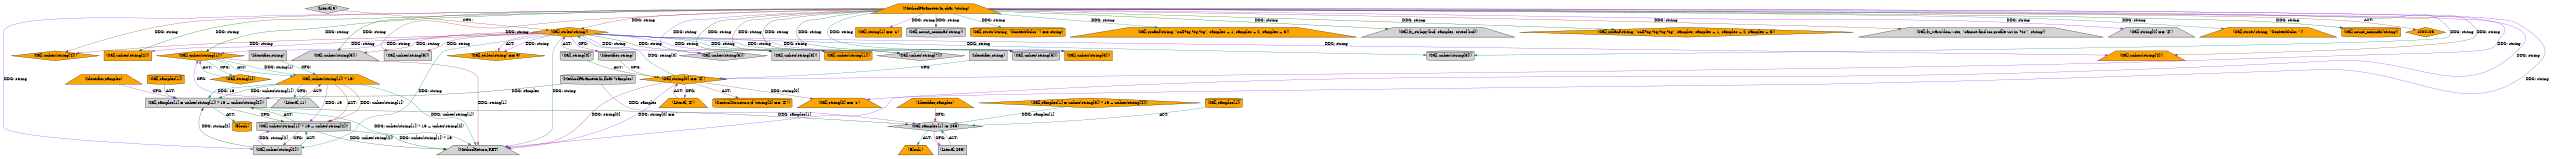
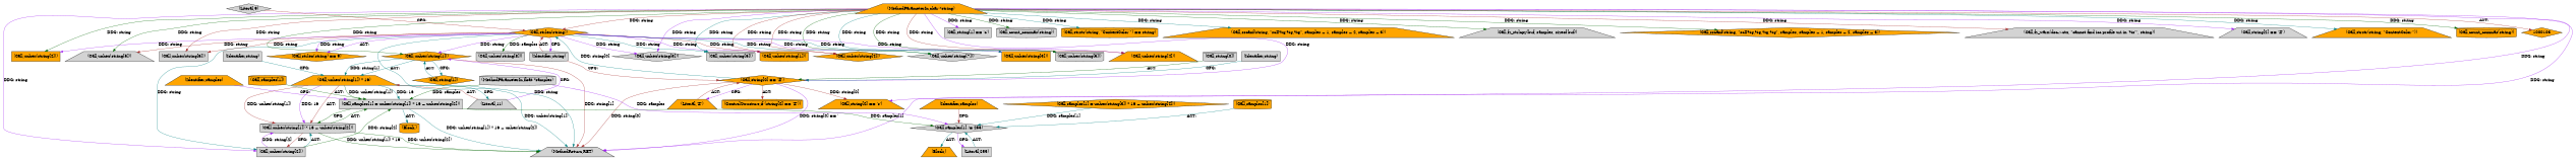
  digraph {
    node [fillcolor=orange shape=trapezium style=filled]
    edge [color=teal]
    n1 [label="(Call,unhex(string[1]))" shape=diamond]
    n2 [label="(Call,unhex(string[1]) * 16)"]
    n3 [fillcolor=lightgrey label="(MethodReturn,RET)"]
    n4 [label="(Call,string[1])" shape=diamond]
    n5 [fillcolor=lightgrey label="(Call,samples[1] = unhex(string[1]) * 16 + unhex(string[2]))" shape=box]
    n6 [fillcolor=lightgrey label="(Call,unhex(string[1]) * 16 + unhex(string[2]))" shape=cylinder]
    n7 [fillcolor=lightgrey label="(Literal,11)"]
    n8 [label="(Call,strlen(string))" shape=diamond]
    n9 [fillcolor=lightgrey label="(Call,unhex(string[5]))"]
    n10 [label="(Call,unhex(string[2]))" shape=box]
    n11 [label="(Call,unhex(string[4]))" shape=diamond]
    n12 [fillcolor=lightgrey label="(Call,unhex(string[6]))" shape=cylinder]
    n13 [label="(Call,unhex(string[1]))" shape=cylinder]
    n14 [fillcolor=lightgrey label="(Call,unhex(string[7]))" shape=diamond]
    n15 [label="(Call,unhex(string[3]))" shape=box]
-   n16 [fillcolor=lightgrey label="(Call,unhex(string[8]))" shape=box]
+   n16 [fillcolor=lightgrey label="(Call,unhex(string[8]))" shape=cylinder]
    n17 [fillcolor=lightgrey label="(Identifier,string)" shape=cylinder]
    n18 [fillcolor=lightgrey label="(Call,unhex(string[5]))" shape=cylinder]
    n19 [label="(Call,unhex(string[4]))"]
    n20 [fillcolor=lightgrey label="(Call,unhex(string[2]))" shape=box]
    n21 [fillcolor=lightgrey label="(Call,unhex(string[6]))" shape=box]
    n22 [fillcolor=lightgrey label="(Call,unhex(string[3]))" shape=diamond]
    n23 [label="(Call,strlen(string) == 9)" shape=diamond]
    n24 [label="(Call,string[0] == '#')" shape=diamond]
    n25 [label="(Literal,'#')"]
    n26 [label="(Call,string[0] == 's')"]
    n27 [label="(ControlStructure,if (string[0] == '#'))" shape=cylinder]
    n28 [label="(MethodParameterIn,char *string)"]
-   n29 [label="(Call,string[1] == 'c')" shape=box]
+   n29 [fillcolor=lightgrey label="(Call,string[1] == 'c')" shape=box]
    n30 [fillcolor=lightgrey label="(Call,count_commas(string))" shape=cylinder]
    n31 [label="(Call,strstr(string, \"ContextColor \") == string)" shape=cylinder]
    n32 [label="(Call,sscanf(string, \"sc#%g,%g,%g\", samples + 1, samples + 2, samples + 3))"]
    n33 [fillcolor=lightgrey label="(Call,fz_strlcpy(buf, samples, sizeof buf))"]
    n34 [label="(Call,sscanf(string, \"sc#%g,%g,%g,%g\", samples, samples + 1, samples + 2, samples + 3))" shape=diamond]
    n35 [fillcolor=lightgrey label="(Call,fz_warn(doc->ctx, \"cannot find icc profile uri in '%s'\", string))"]
    n36 [fillcolor=lightgrey label="(Call,string[2] == '#')"]
    n37 [label="(Call,strstr(string, \"ContextColor \"))"]
    n38 [label="(Call,count_commas(string))" shape=cylinder]
    1000103 [shape=diamond]
    n40 [fillcolor=lightgrey label="(Call,samples[1] /= 255)" shape=diamond]
    n41 [label="(Block,)" shape=cylinder]
    n42 [fillcolor=lightgrey label="(Literal,255)" shape=box]
    n43 [label="(Block,)"]
    n44 [label="(Call,samples[1])" shape=cylinder]
    n45 [label="(Identifier,samples)"]
    n46 [fillcolor=lightgrey label="(Call,string[0])" shape=cylinder]
    n47 [label="(Call,samples[1] = unhex(string[3]) * 16 + unhex(string[4]))" shape=diamond]
    n48 [label="(Call,samples[1])" shape=cylinder]
    n49 [fillcolor=lightgrey label="(Identifier,string)" shape=box]
    n50 [fillcolor=lightgrey label="(MethodParameterIn,float *samples)" shape=cylinder]
    n51 [fillcolor=lightgrey label="(Identifier,string)" shape=box]
    n52 [label="(Identifier,samples)"]
    n53 [fillcolor=lightgrey label="(Literal,9)" shape=diamond]
    n1 -> n2 [label="AST: "]
    n1 -> n2 [label="DDG: string[1]"]
    n1 -> n3 [color=brown label="DDG: string[1]"]
    n1 -> n4 [label="CFG: "]
    n2 -> n3 [label="DDG: unhex(string[1])"]
    n2 -> n5 [color=darkgreen label="DDG: unhex(string[1])"]
    n2 -> n5 [label="DDG: 16"]
    n2 -> n6 [color=brown label="AST: "]
    n2 -> n6 [color=brown label="DDG: unhex(string[1])"]
    n2 -> n6 [color=purple label="DDG: 16"]
    n2 -> n7 [label="CFG: "]
    n4 -> n1 [label="AST: "]
    n5 -> n3 [label="DDG: unhex(string[1]) * 16 + unhex(string[2])"]
    n5 -> n6 [color=darkgreen label="CFG: "]
    n5 -> n40 [color=darkgreen label="DDG: samples[1]"]
    n5 -> n41 [label="AST: "]
    n6 -> n3 [color=darkgreen label="DDG: unhex(string[2])"]
    n6 -> n3 [color=darkgreen label="DDG: unhex(string[1]) * 16"]
    n6 -> n5 [color=darkgreen label="AST: "]
    n6 -> n20 [color=brown label="CFG: "]
    n7 -> n1 [color=purple label="CFG: "]
    n7 -> n2 [color=brown label="AST: "]
    n8 -> n1 [color=purple label="DDG: string"]
    n8 -> n3 [label="DDG: string"]
    n8 -> n9 [color=brown label="DDG: string"]
    n8 -> n10 [color=purple label="DDG: string"]
    n8 -> n11 [color=brown label="DDG: string"]
    n8 -> n12 [label="DDG: string"]
    n8 -> n13 [color=purple label="DDG: string"]
    n8 -> n14 [label="DDG: string"]
    n8 -> n15 [color=purple label="DDG: string"]
-   n8 -> n16 [color=darkgreen label="DDG: string"]
+   n8 -> n16 [color=darkgreen label="DDG: samples"]
    n8 -> n17 [color=purple label="CFG: "]
    n8 -> n18 [label="DDG: string"]
    n8 -> n19 [color=purple label="DDG: string"]
    n8 -> n20 [label="DDG: string"]
    n8 -> n21 [color=brown label="DDG: string"]
    n8 -> n22 [color=purple label="DDG: string"]
    n8 -> n23 [color=purple label="AST: "]
    n8 -> n23 [color=purple label="DDG: string"]
    n17 -> n8 [color=brown label="AST: "]
    n17 -> n24 [color=brown label="CFG: "]
    n20 -> n5 [color=darkgreen label="DDG: string[2]"]
    n20 -> n6 [label="AST: "]
    n20 -> n6 [color=purple label="DDG: string[2]"]
    n24 -> n3 [color=brown label="DDG: string[0]"]
    n24 -> n3 [color=purple label="DDG: string[0] == '"]
    n24 -> n8 [label="DDG: string[0]"]
    n24 -> n25 [color=purple label="CFG: "]
    n24 -> n26 [color=brown label="DDG: string[0]"]
    n24 -> n27 [color=brown label="AST: "]
    n25 -> n24 [color=brown label="AST: "]
    n28 -> n1 [color=darkgreen label="DDG: string"]
    n28 -> n3 [color=purple label="DDG: string"]
    n28 -> n8 [color=brown label="DDG: string"]
    n28 -> n9 [color=darkgreen label="DDG: string"]
    n28 -> n10 [color=darkgreen label="DDG: string"]
    n28 -> n11 [color=brown label="DDG: string"]
    n28 -> n12 [label="DDG: string"]
    n28 -> n13 [color=brown label="DDG: string"]
    n28 -> n14 [color=darkgreen label="DDG: string"]
    n28 -> n15 [label="DDG: string"]
-   n28 -> n16 [color=darkgreen label="DDG: string"]
    n28 -> n18 [color=darkgreen label="DDG: string"]
    n28 -> n19 [color=brown label="DDG: string"]
    n28 -> n20 [color=purple label="DDG: string"]
    n28 -> n21 [color=brown label="DDG: string"]
    n28 -> n22 [color=purple label="DDG: string"]
    n28 -> n24 [color=purple label="DDG: string"]
    n28 -> n26 [color=purple label="DDG: string"]
    n28 -> n29 [color=purple label="DDG: string"]
    n28 -> n30 [color=darkgreen label="DDG: string"]
    n28 -> n31 [label="DDG: string"]
    n28 -> n32 [label="DDG: string"]
    n28 -> n33 [color=darkgreen label="DDG: string"]
    n28 -> n34 [color=darkgreen label="DDG: string"]
    n28 -> n35 [color=brown label="DDG: string"]
    n28 -> n36 [color=purple label="DDG: string"]
    n28 -> n37 [label="DDG: string"]
    n28 -> n38 [color=darkgreen label="DDG: string"]
    n28 -> 1000103 [color=brown label="AST: "]
    n40 -> n42 [color=purple label="CFG: "]
    n40 -> n43 [label="AST: "]
    n42 -> n40 [label="AST: "]
    n44 -> n5 [color=darkgreen label="AST: "]
    n45 -> n40 [color=brown label="CFG: "]
    n46 -> n24 [color=darkgreen label="AST: "]
    n47 -> n40 [label="DDG: samples[1]"]
    n48 -> n40 [label="AST: "]
    n49 -> n2 [label="CFG: "]
    n50 -> n5 [color=darkgreen label="DDG: samples"]
    n50 -> n40 [color=purple label="DDG: samples"]
    n51 -> n24 [label="CFG: "]
    n52 -> n5 [color=purple label="CFG: "]
    n53 -> n8 [color=brown label="CFG: "]
  }
